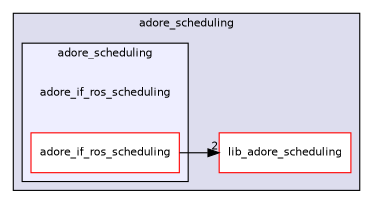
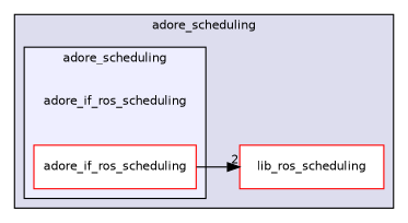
  digraph {
    compound=true
    rankdir=LR
    node [fontname=Helvetica fontsize=10 shape=box color=red fillcolor=white style=filled]
    n1 [label=adore_if_ros_scheduling shape=plaintext color="" fillcolor="" style=""]
    n2 [label=adore_if_ros_scheduling]
-   n3 [label=lib_adore_scheduling]
+   n3 [label=lib_ros_scheduling]
    subgraph cluster_1 {
      bgcolor="#ddddee"
      fontname=Helvetica
      fontsize=10
      label=adore_scheduling
      pencolor=black
      n3
      subgraph cluster_2 {
        bgcolor="#eeeeff"
        fontname=Helvetica
        fontsize=10
        pencolor=black
        n1
        n2
      }
    }
    n2 -> n3 [headlabel=2 labeldistance=1.5 labelfontname=Helvetica labelfontsize=10]
  }
